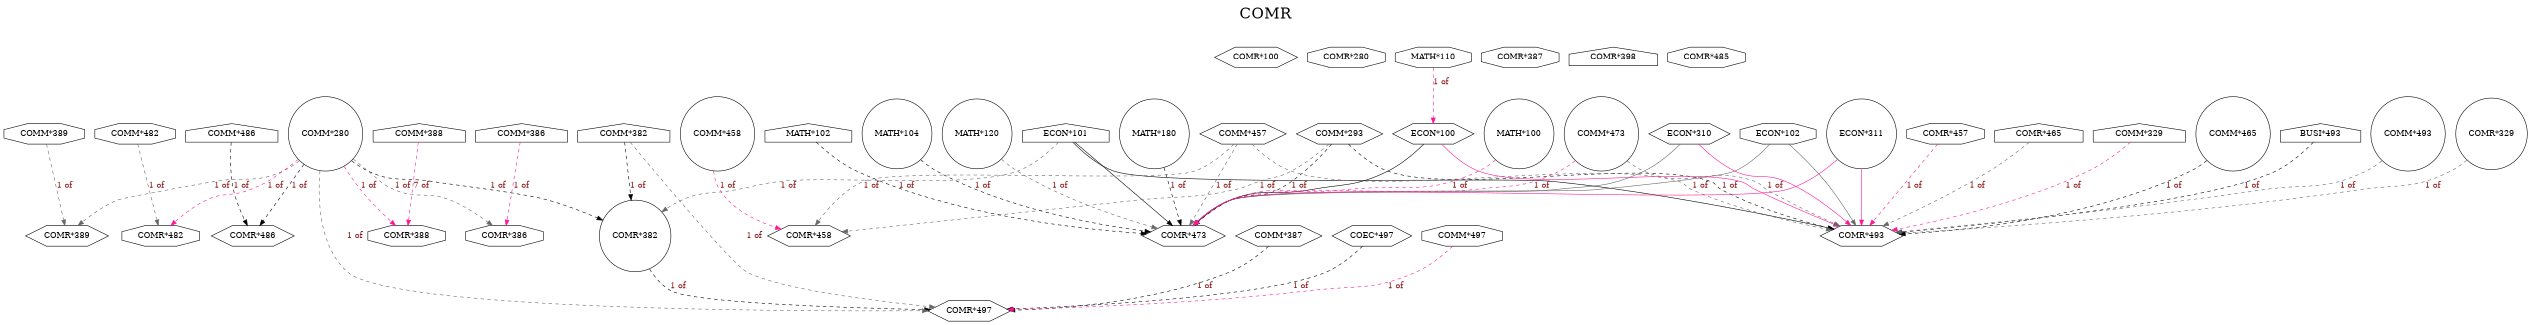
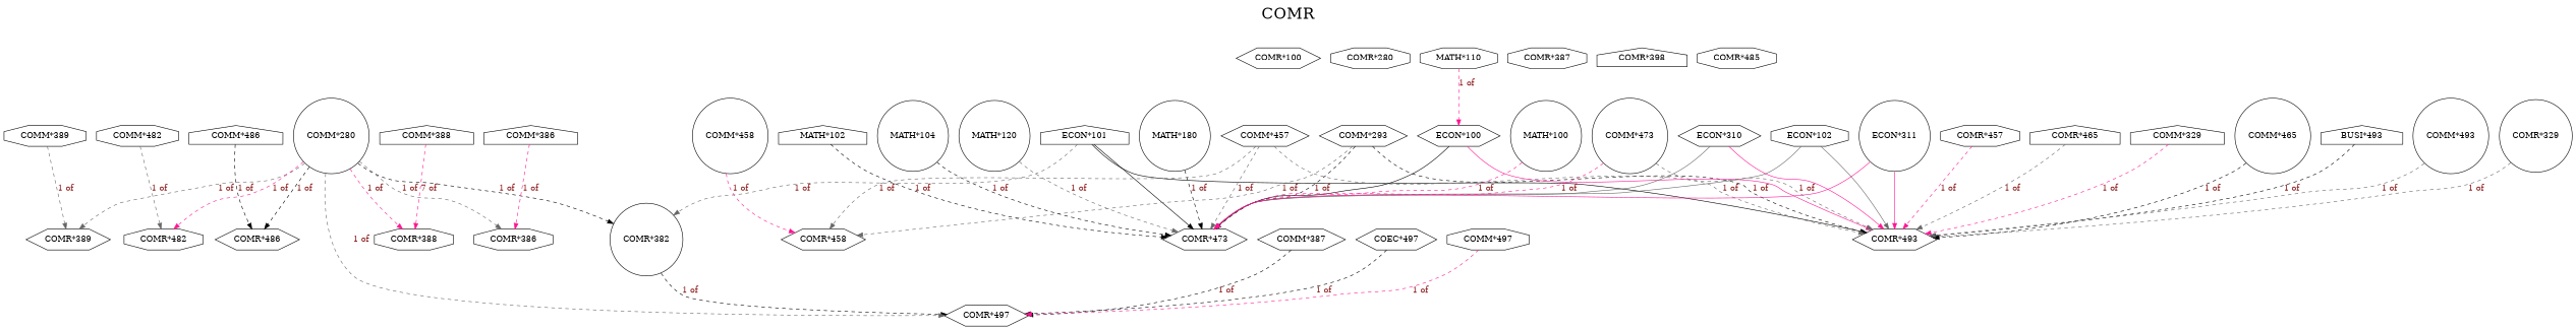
  digraph {
    fontsize=27
    label=COMR
    labelloc=t
    node [shape=hexagon]
    edge [color=gray40 fontcolor=firebrick4 style=dashed]
    "COMR*100"
    "COMR*280" [shape=octagon]
    "COMR*329" [shape=circle]
    "COMR*493"
    "ECON*101" [shape=house]
    "COMR*382" [shape=circle]
    "COMR*473"
    "COMR*497"
    "COMM*280" [shape=circle]
    "COMR*386" [shape=octagon]
    "COMR*388" [shape=octagon]
    "COMR*389"
    "COMR*482" [shape=octagon]
    "COMR*486"
-   "COMM*382" [shape=house]
    "COMM*386" [shape=house]
    "COMR*387" [shape=octagon]
    "COMM*388" [shape=house]
    "COMM*389" [shape=octagon]
    "COMR*398" [shape=house]
    "COMR*457" [shape=octagon]
    "COMM*293"
    "COMR*458"
    "COMM*457"
    "COMM*458" [shape=circle]
    "COMR*465" [shape=house]
    "ECON*102" [shape=octagon]
    "ECON*100"
    "ECON*310"
    "ECON*311" [shape=circle]
    "MATH*100" [shape=circle]
    "MATH*102" [shape=house]
    "MATH*104" [shape=circle]
    "MATH*110" [shape=octagon]
    "MATH*120" [shape=circle]
    "MATH*180" [shape=circle]
    "COMM*473" [shape=circle]
    "COMM*482" [shape=octagon]
    "COMR*485" [shape=octagon]
    "COMM*486" [shape=house]
    "COMM*329" [shape=house]
    "COMM*465" [shape=circle]
    "BUSI*493" [shape=house]
    "COMM*493" [shape=circle]
    "COMM*387"
    "COEC*497"
    "COMM*497" [shape=octagon]
    "COMR*329" -> "COMR*493" [label="1 of"]
    "ECON*101" -> "COMR*493" [color=black fontcolor="" style=""]
    "ECON*101" -> "COMR*382" [label="1 of"]
    "ECON*101" -> "COMR*473" [color=black fontcolor="" style=""]
    "COMR*382" -> "COMR*497" [color=black label="1 of"]
    "COMM*280" -> "COMR*382" [color=black label="1 of"]
    "COMM*280" -> "COMR*497" [label="1 of"]
    "COMM*280" -> "COMR*386" [label="1 of"]
    "COMM*280" -> "COMR*388" [color=deeppink label="1 of"]
    "COMM*280" -> "COMR*389" [label="1 of"]
    "COMM*280" -> "COMR*482" [color=deeppink label="1 of"]
    "COMM*280" -> "COMR*486" [color=black label="1 of"]
-   "COMM*382" -> "COMR*382" [color=black label="1 of"]
-   "COMM*382" -> "COMR*497" [label="1 of"]
    "COMM*386" -> "COMR*386" [color=deeppink label="1 of"]
    "COMM*388" -> "COMR*388" [color=deeppink label="7 of"]
    "COMM*389" -> "COMR*389" [label="1 of"]
    "COMR*457" -> "COMR*493" [color=deeppink label="1 of"]
    "COMM*293" -> "COMR*493" [color=black label="1 of"]
    "COMM*293" -> "COMR*473" [color=black label="1 of"]
    "COMM*293" -> "COMR*458" [label="1 of"]
    "COMM*457" -> "COMR*493" [label="1 of"]
    "COMM*457" -> "COMR*473" [label="1 of"]
    "COMM*457" -> "COMR*458" [label="1 of"]
    "COMM*458" -> "COMR*458" [color=deeppink label="1 of"]
    "COMR*465" -> "COMR*493" [label="1 of"]
    "ECON*102" -> "COMR*493" [fontcolor="" style=""]
    "ECON*102" -> "COMR*473" [fontcolor="" style=""]
    "ECON*100" -> "COMR*493" [color=deeppink fontcolor="" style=""]
    "ECON*100" -> "COMR*473" [color=black fontcolor="" style=""]
    "ECON*310" -> "COMR*493" [color=deeppink fontcolor="" style=""]
    "ECON*310" -> "COMR*473" [fontcolor="" style=""]
    "ECON*311" -> "COMR*493" [color=deeppink fontcolor="" style=""]
    "ECON*311" -> "COMR*473" [color=deeppink fontcolor="" style=""]
    "MATH*100" -> "COMR*473" [color=deeppink label="1 of"]
    "MATH*102" -> "COMR*473" [color=black label="1 of"]
    "MATH*104" -> "COMR*473" [color=black label="1 of"]
    "MATH*110" -> "ECON*100" [color=deeppink label="1 of"]
    "MATH*120" -> "COMR*473" [label="1 of"]
    "MATH*180" -> "COMR*473" [color=black label="1 of"]
    "COMM*473" -> "COMR*493" [label="1 of"]
    "COMM*473" -> "COMR*473" [color=deeppink label="1 of"]
    "COMM*482" -> "COMR*482" [label="1 of"]
    "COMM*486" -> "COMR*486" [color=black label="1 of"]
    "COMM*329" -> "COMR*493" [color=deeppink label="1 of"]
    "COMM*465" -> "COMR*493" [color=black label="1 of"]
    "BUSI*493" -> "COMR*493" [color=black label="1 of"]
    "COMM*493" -> "COMR*493" [label="1 of"]
    "COMM*387" -> "COMR*497" [color=black label="1 of"]
    "COEC*497" -> "COMR*497" [color=black label="1 of"]
    "COMM*497" -> "COMR*497" [color=deeppink label="1 of"]
  }
